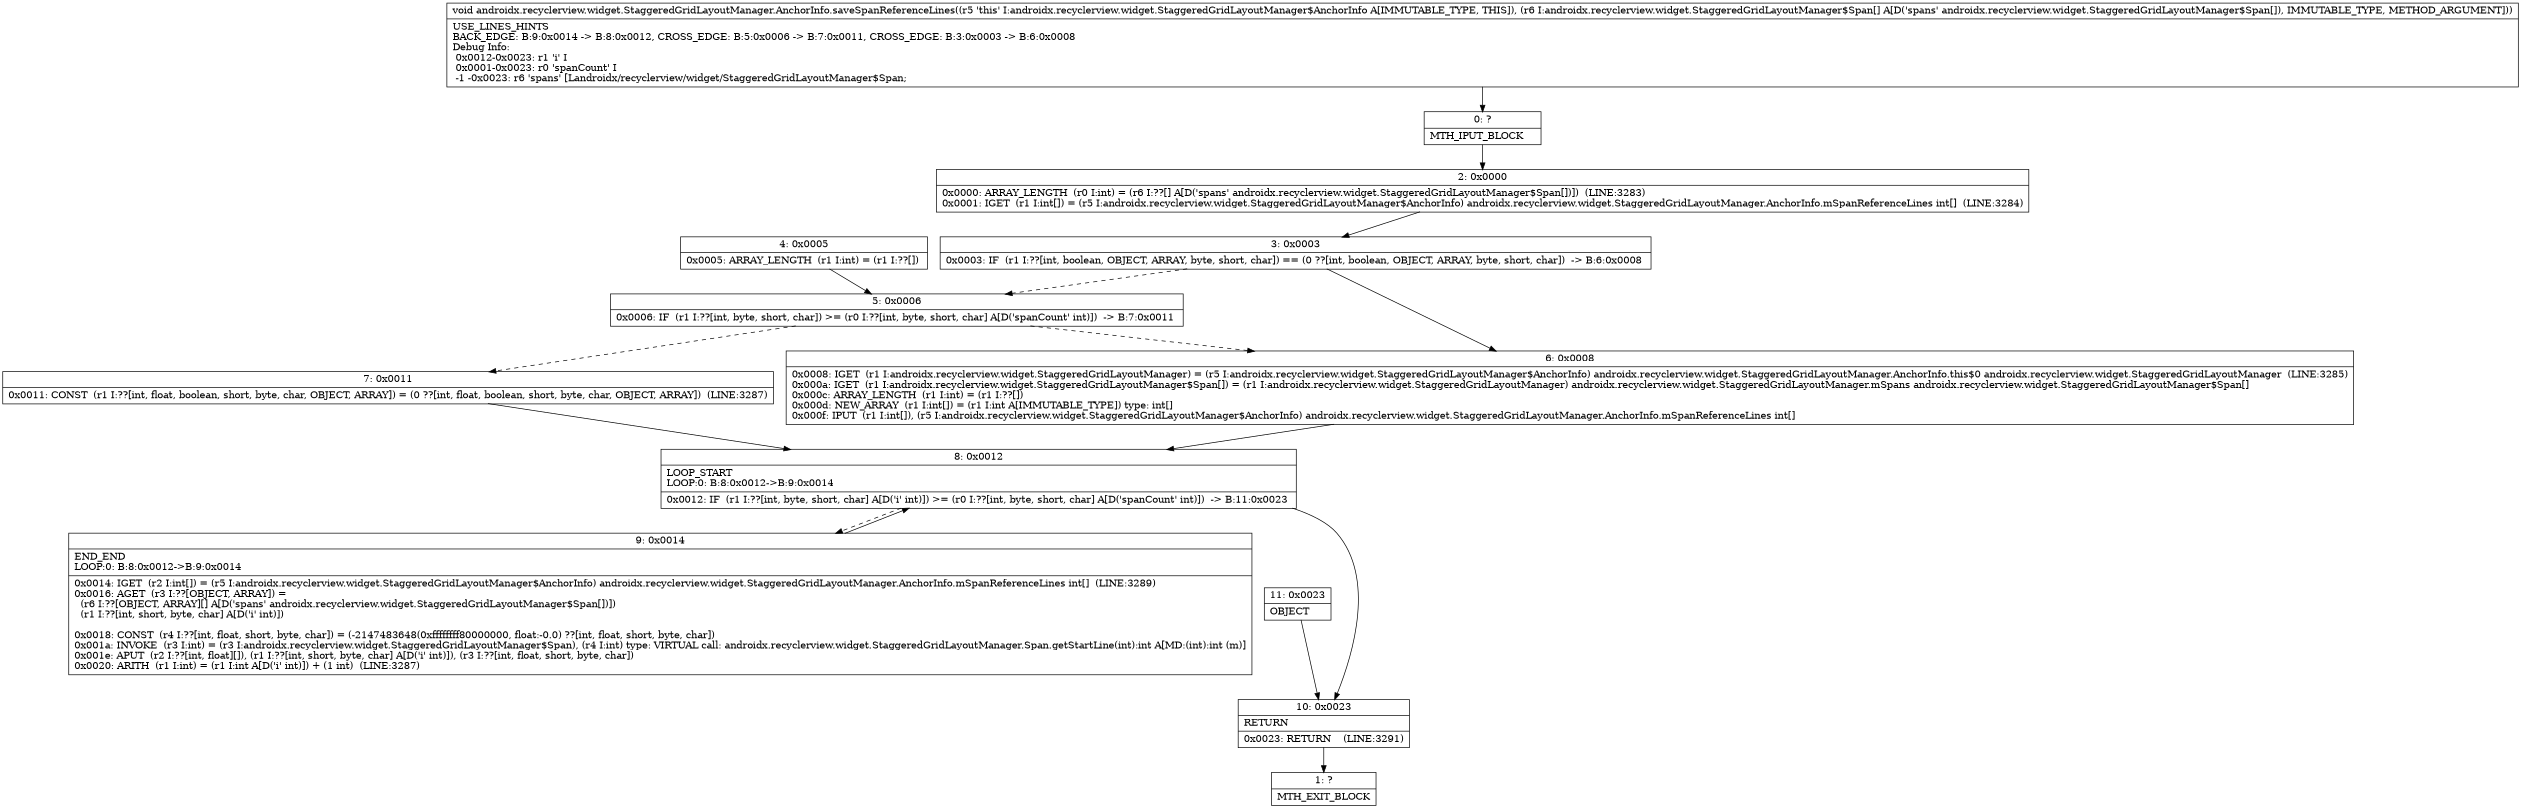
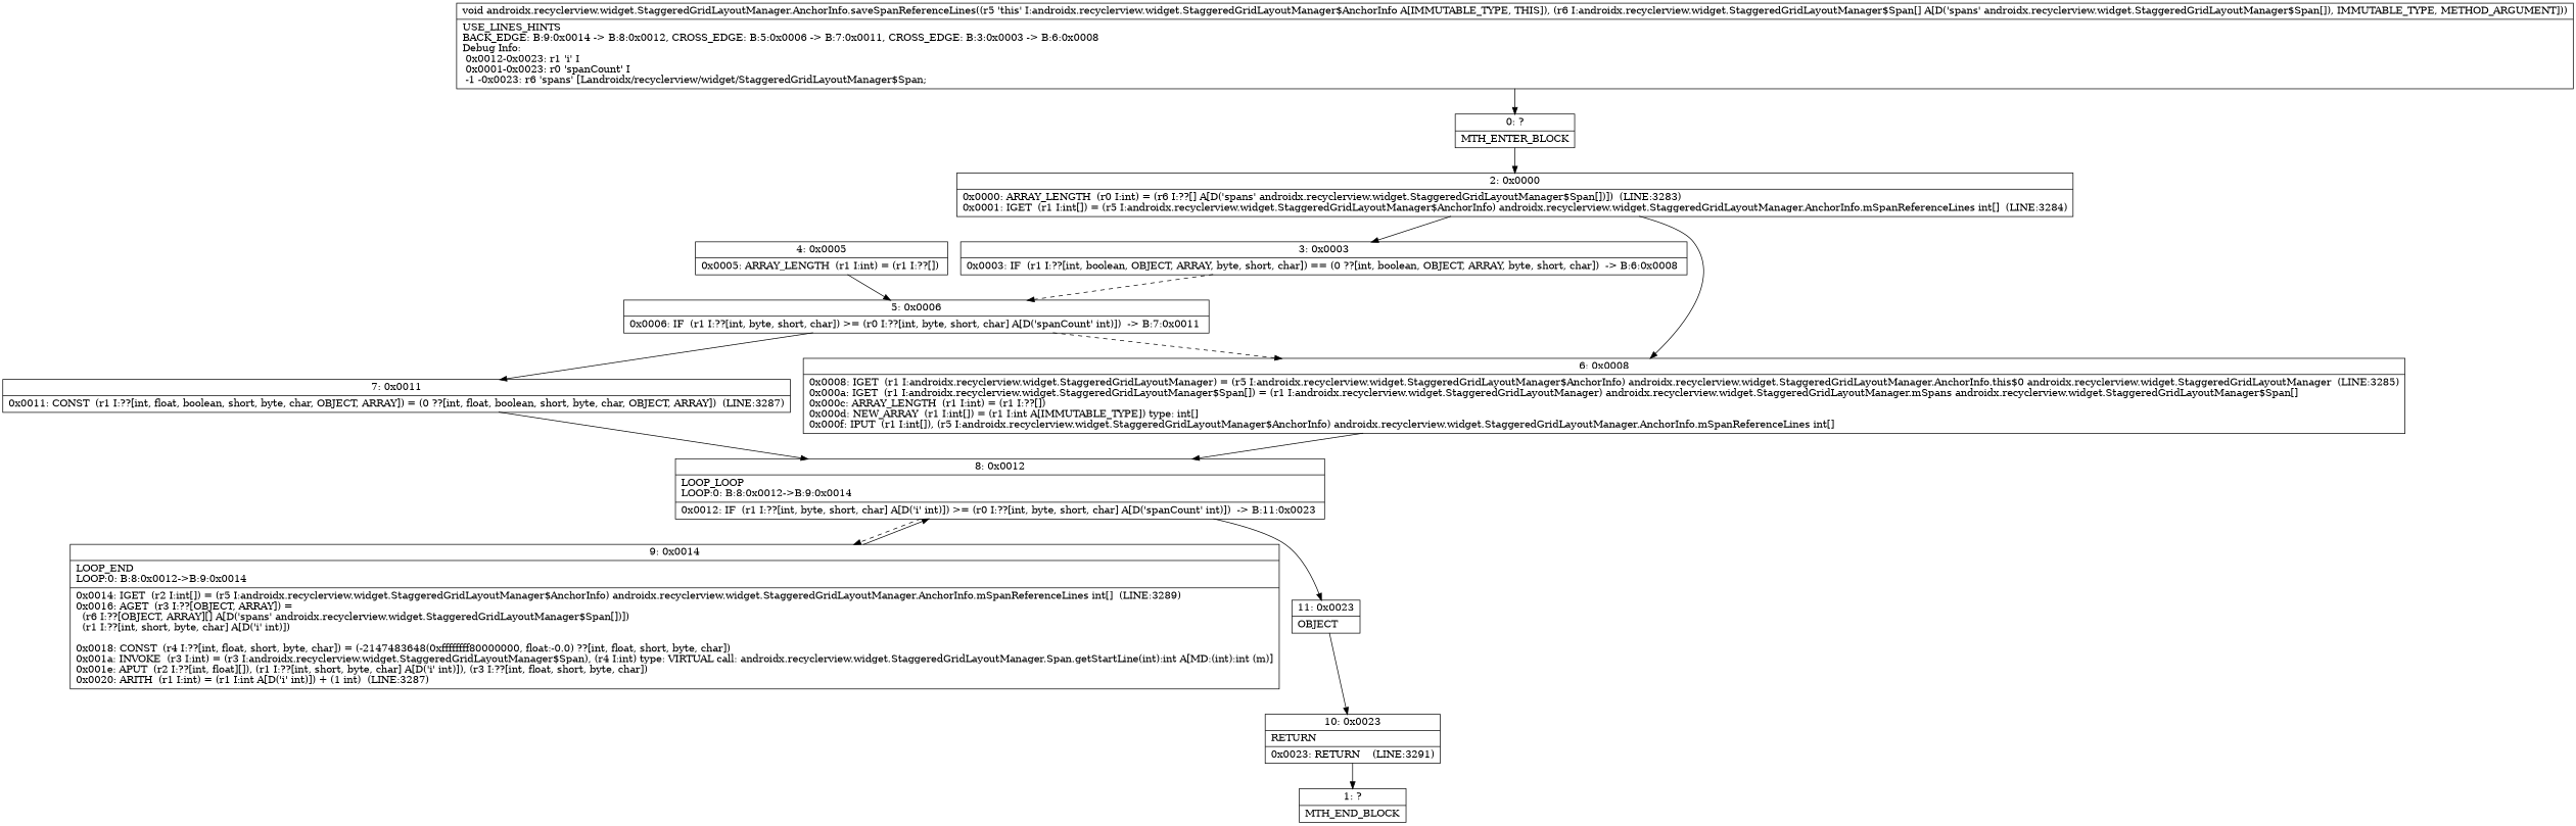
  digraph {
    node [shape=record]
-   n1 [label="{0\:\ ?|MTH_IPUT_BLOCK\l}"]
+   n1 [label="{0\:\ ?|MTH_ENTER_BLOCK\l}"]
    n2 [label="{2\:\ 0x0000|0x0000: ARRAY_LENGTH  (r0 I:int) = (r6 I:??[] A[D('spans' androidx.recyclerview.widget.StaggeredGridLayoutManager$Span[])])  (LINE:3283)\l0x0001: IGET  (r1 I:int[]) = (r5 I:androidx.recyclerview.widget.StaggeredGridLayoutManager$AnchorInfo) androidx.recyclerview.widget.StaggeredGridLayoutManager.AnchorInfo.mSpanReferenceLines int[]  (LINE:3284)\l}"]
    n3 [label="{3\:\ 0x0003|0x0003: IF  (r1 I:??[int, boolean, OBJECT, ARRAY, byte, short, char]) == (0 ??[int, boolean, OBJECT, ARRAY, byte, short, char])  \-\> B:6:0x0008 \l}"]
    n4 [label="{6\:\ 0x0008|0x0008: IGET  (r1 I:androidx.recyclerview.widget.StaggeredGridLayoutManager) = (r5 I:androidx.recyclerview.widget.StaggeredGridLayoutManager$AnchorInfo) androidx.recyclerview.widget.StaggeredGridLayoutManager.AnchorInfo.this$0 androidx.recyclerview.widget.StaggeredGridLayoutManager  (LINE:3285)\l0x000a: IGET  (r1 I:androidx.recyclerview.widget.StaggeredGridLayoutManager$Span[]) = (r1 I:androidx.recyclerview.widget.StaggeredGridLayoutManager) androidx.recyclerview.widget.StaggeredGridLayoutManager.mSpans androidx.recyclerview.widget.StaggeredGridLayoutManager$Span[] \l0x000c: ARRAY_LENGTH  (r1 I:int) = (r1 I:??[]) \l0x000d: NEW_ARRAY  (r1 I:int[]) = (r1 I:int A[IMMUTABLE_TYPE]) type: int[] \l0x000f: IPUT  (r1 I:int[]), (r5 I:androidx.recyclerview.widget.StaggeredGridLayoutManager$AnchorInfo) androidx.recyclerview.widget.StaggeredGridLayoutManager.AnchorInfo.mSpanReferenceLines int[] \l}"]
    n5 [label="{5\:\ 0x0006|0x0006: IF  (r1 I:??[int, byte, short, char]) \>= (r0 I:??[int, byte, short, char] A[D('spanCount' int)])  \-\> B:7:0x0011 \l}"]
    n6 [label="{4\:\ 0x0005|0x0005: ARRAY_LENGTH  (r1 I:int) = (r1 I:??[]) \l}"]
-   n7 [label="{8\:\ 0x0012|LOOP_START\lLOOP:0: B:8:0x0012\-\>B:9:0x0014\l|0x0012: IF  (r1 I:??[int, byte, short, char] A[D('i' int)]) \>= (r0 I:??[int, byte, short, char] A[D('spanCount' int)])  \-\> B:11:0x0023 \l}"]
+   n7 [label="{8\:\ 0x0012|LOOP_LOOP\lLOOP:0: B:8:0x0012\-\>B:9:0x0014\l|0x0012: IF  (r1 I:??[int, byte, short, char] A[D('i' int)]) \>= (r0 I:??[int, byte, short, char] A[D('spanCount' int)])  \-\> B:11:0x0023 \l}"]
    n8 [label="{7\:\ 0x0011|0x0011: CONST  (r1 I:??[int, float, boolean, short, byte, char, OBJECT, ARRAY]) = (0 ??[int, float, boolean, short, byte, char, OBJECT, ARRAY])  (LINE:3287)\l}"]
-   n9 [label="{9\:\ 0x0014|END_END\lLOOP:0: B:8:0x0012\-\>B:9:0x0014\l|0x0014: IGET  (r2 I:int[]) = (r5 I:androidx.recyclerview.widget.StaggeredGridLayoutManager$AnchorInfo) androidx.recyclerview.widget.StaggeredGridLayoutManager.AnchorInfo.mSpanReferenceLines int[]  (LINE:3289)\l0x0016: AGET  (r3 I:??[OBJECT, ARRAY]) = \l  (r6 I:??[OBJECT, ARRAY][] A[D('spans' androidx.recyclerview.widget.StaggeredGridLayoutManager$Span[])])\l  (r1 I:??[int, short, byte, char] A[D('i' int)])\l \l0x0018: CONST  (r4 I:??[int, float, short, byte, char]) = (\-2147483648(0xffffffff80000000, float:\-0.0) ??[int, float, short, byte, char]) \l0x001a: INVOKE  (r3 I:int) = (r3 I:androidx.recyclerview.widget.StaggeredGridLayoutManager$Span), (r4 I:int) type: VIRTUAL call: androidx.recyclerview.widget.StaggeredGridLayoutManager.Span.getStartLine(int):int A[MD:(int):int (m)]\l0x001e: APUT  (r2 I:??[int, float][]), (r1 I:??[int, short, byte, char] A[D('i' int)]), (r3 I:??[int, float, short, byte, char]) \l0x0020: ARITH  (r1 I:int) = (r1 I:int A[D('i' int)]) + (1 int)  (LINE:3287)\l}"]
+   n9 [label="{9\:\ 0x0014|LOOP_END\lLOOP:0: B:8:0x0012\-\>B:9:0x0014\l|0x0014: IGET  (r2 I:int[]) = (r5 I:androidx.recyclerview.widget.StaggeredGridLayoutManager$AnchorInfo) androidx.recyclerview.widget.StaggeredGridLayoutManager.AnchorInfo.mSpanReferenceLines int[]  (LINE:3289)\l0x0016: AGET  (r3 I:??[OBJECT, ARRAY]) = \l  (r6 I:??[OBJECT, ARRAY][] A[D('spans' androidx.recyclerview.widget.StaggeredGridLayoutManager$Span[])])\l  (r1 I:??[int, short, byte, char] A[D('i' int)])\l \l0x0018: CONST  (r4 I:??[int, float, short, byte, char]) = (\-2147483648(0xffffffff80000000, float:\-0.0) ??[int, float, short, byte, char]) \l0x001a: INVOKE  (r3 I:int) = (r3 I:androidx.recyclerview.widget.StaggeredGridLayoutManager$Span), (r4 I:int) type: VIRTUAL call: androidx.recyclerview.widget.StaggeredGridLayoutManager.Span.getStartLine(int):int A[MD:(int):int (m)]\l0x001e: APUT  (r2 I:??[int, float][]), (r1 I:??[int, short, byte, char] A[D('i' int)]), (r3 I:??[int, float, short, byte, char]) \l0x0020: ARITH  (r1 I:int) = (r1 I:int A[D('i' int)]) + (1 int)  (LINE:3287)\l}"]
    n10 [label="{11\:\ 0x0023|OBJECT\l}"]
    n11 [label="{10\:\ 0x0023|RETURN\l|0x0023: RETURN    (LINE:3291)\l}"]
-   n12 [label="{1\:\ ?|MTH_EXIT_BLOCK\l}"]
+   n12 [label="{1\:\ ?|MTH_END_BLOCK\l}"]
    n13 [label="{void androidx.recyclerview.widget.StaggeredGridLayoutManager.AnchorInfo.saveSpanReferenceLines((r5 'this' I:androidx.recyclerview.widget.StaggeredGridLayoutManager$AnchorInfo A[IMMUTABLE_TYPE, THIS]), (r6 I:androidx.recyclerview.widget.StaggeredGridLayoutManager$Span[] A[D('spans' androidx.recyclerview.widget.StaggeredGridLayoutManager$Span[]), IMMUTABLE_TYPE, METHOD_ARGUMENT]))  | USE_LINES_HINTS\lBACK_EDGE: B:9:0x0014 \-\> B:8:0x0012, CROSS_EDGE: B:5:0x0006 \-\> B:7:0x0011, CROSS_EDGE: B:3:0x0003 \-\> B:6:0x0008\lDebug Info:\l  0x0012\-0x0023: r1 'i' I\l  0x0001\-0x0023: r0 'spanCount' I\l  \-1 \-0x0023: r6 'spans' [Landroidx\/recyclerview\/widget\/StaggeredGridLayoutManager$Span;\l}"]
    n1 -> n2
    n2 -> n3
-   n3 -> n4
+   n2 -> n4
    n3 -> n5 [style=dashed]
    n4 -> n7
    n5 -> n4 [style=dashed]
-   n5 -> n8 [style=dashed]
+   n5 -> n8
    n6 -> n5
    n7 -> n9 [style=dashed]
-   n7 -> n11
+   n7 -> n10
    n8 -> n7
    n9 -> n7
    n10 -> n11
    n11 -> n12
    n13 -> n1
  }
